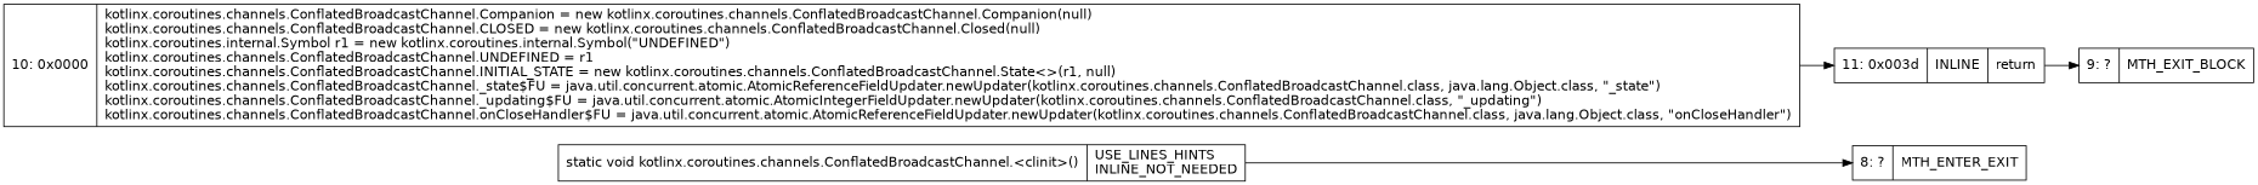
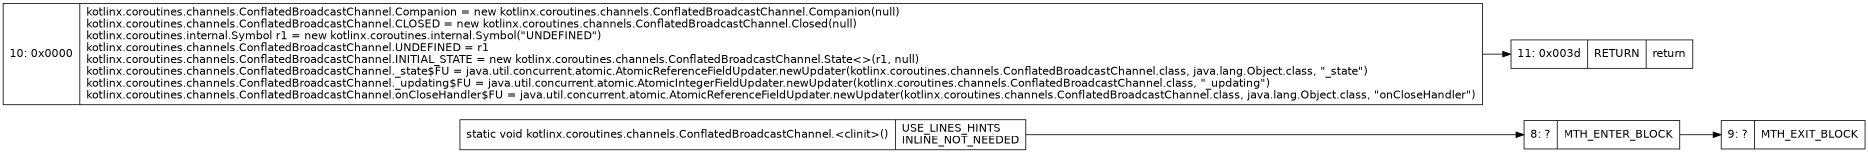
  digraph {
    fontname="DejaVu Sans"
    rankdir=LR
    node [fontname="DejaVu Sans" shape=record]
    edge [fontname="DejaVu Sans"]
-   n1 [label="{8\:\ ?|MTH_ENTER_EXIT\l}"]
+   n1 [label="{8\:\ ?|MTH_ENTER_BLOCK\l}"]
    n2 [label="{10\:\ 0x0000|kotlinx.coroutines.channels.ConflatedBroadcastChannel.Companion = new kotlinx.coroutines.channels.ConflatedBroadcastChannel.Companion(null)\lkotlinx.coroutines.channels.ConflatedBroadcastChannel.CLOSED = new kotlinx.coroutines.channels.ConflatedBroadcastChannel.Closed(null)\lkotlinx.coroutines.internal.Symbol r1 = new kotlinx.coroutines.internal.Symbol(\"UNDEFINED\")\lkotlinx.coroutines.channels.ConflatedBroadcastChannel.UNDEFINED = r1\lkotlinx.coroutines.channels.ConflatedBroadcastChannel.INITIAL_STATE = new kotlinx.coroutines.channels.ConflatedBroadcastChannel.State\<\>(r1, null)\lkotlinx.coroutines.channels.ConflatedBroadcastChannel._state$FU = java.util.concurrent.atomic.AtomicReferenceFieldUpdater.newUpdater(kotlinx.coroutines.channels.ConflatedBroadcastChannel.class, java.lang.Object.class, \"_state\")\lkotlinx.coroutines.channels.ConflatedBroadcastChannel._updating$FU = java.util.concurrent.atomic.AtomicIntegerFieldUpdater.newUpdater(kotlinx.coroutines.channels.ConflatedBroadcastChannel.class, \"_updating\")\lkotlinx.coroutines.channels.ConflatedBroadcastChannel.onCloseHandler$FU = java.util.concurrent.atomic.AtomicReferenceFieldUpdater.newUpdater(kotlinx.coroutines.channels.ConflatedBroadcastChannel.class, java.lang.Object.class, \"onCloseHandler\")\l}"]
-   n3 [label="{11\:\ 0x003d|INLINE\l|return\l}"]
+   n3 [label="{11\:\ 0x003d|RETURN\l|return\l}"]
    n4 [label="{9\:\ ?|MTH_EXIT_BLOCK\l}"]
    n5 [label="{static void kotlinx.coroutines.channels.ConflatedBroadcastChannel.\<clinit\>()  | USE_LINES_HINTS\lINLINE_NOT_NEEDED\l}"]
    n2 -> n3
-   n3 -> n4
+   n1 -> n4
    n5 -> n1
  }
